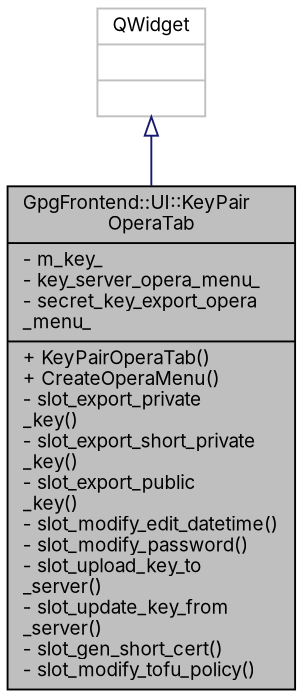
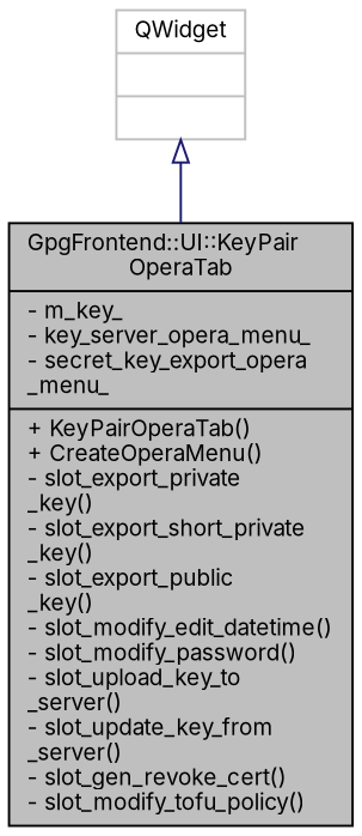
  digraph {
    fontname=Inter
    node [fontname=Inter fontsize=10 shape=record style=filled]
-   n1 [color=black fillcolor=grey75 fontcolor=black height=0.2 label="{GpgFrontend::UI::KeyPair\lOperaTab\n|- m_key_\l- key_server_opera_menu_\l- secret_key_export_opera\l_menu_\l|+ KeyPairOperaTab()\l+ CreateOperaMenu()\l- slot_export_private\l_key()\l- slot_export_short_private\l_key()\l- slot_export_public\l_key()\l- slot_modify_edit_datetime()\l- slot_modify_password()\l- slot_upload_key_to\l_server()\l- slot_update_key_from\l_server()\l- slot_gen_short_cert()\l- slot_modify_tofu_policy()\l}" width=0.4]
+   n1 [color=black fillcolor=grey75 fontcolor=black height=0.2 label="{GpgFrontend::UI::KeyPair\lOperaTab\n|- m_key_\l- key_server_opera_menu_\l- secret_key_export_opera\l_menu_\l|+ KeyPairOperaTab()\l+ CreateOperaMenu()\l- slot_export_private\l_key()\l- slot_export_short_private\l_key()\l- slot_export_public\l_key()\l- slot_modify_edit_datetime()\l- slot_modify_password()\l- slot_upload_key_to\l_server()\l- slot_update_key_from\l_server()\l- slot_gen_revoke_cert()\l- slot_modify_tofu_policy()\l}" width=0.4]
    n2 [color=grey75 fillcolor=white height=0.2 label="{QWidget\n||}" width=0.4]
    n2 -> n1 [arrowtail=onormal color=midnightblue dir=back fontname=Inter fontsize=10 labelfontname=Helvetica labelfontsize=10 style=solid]
  }
